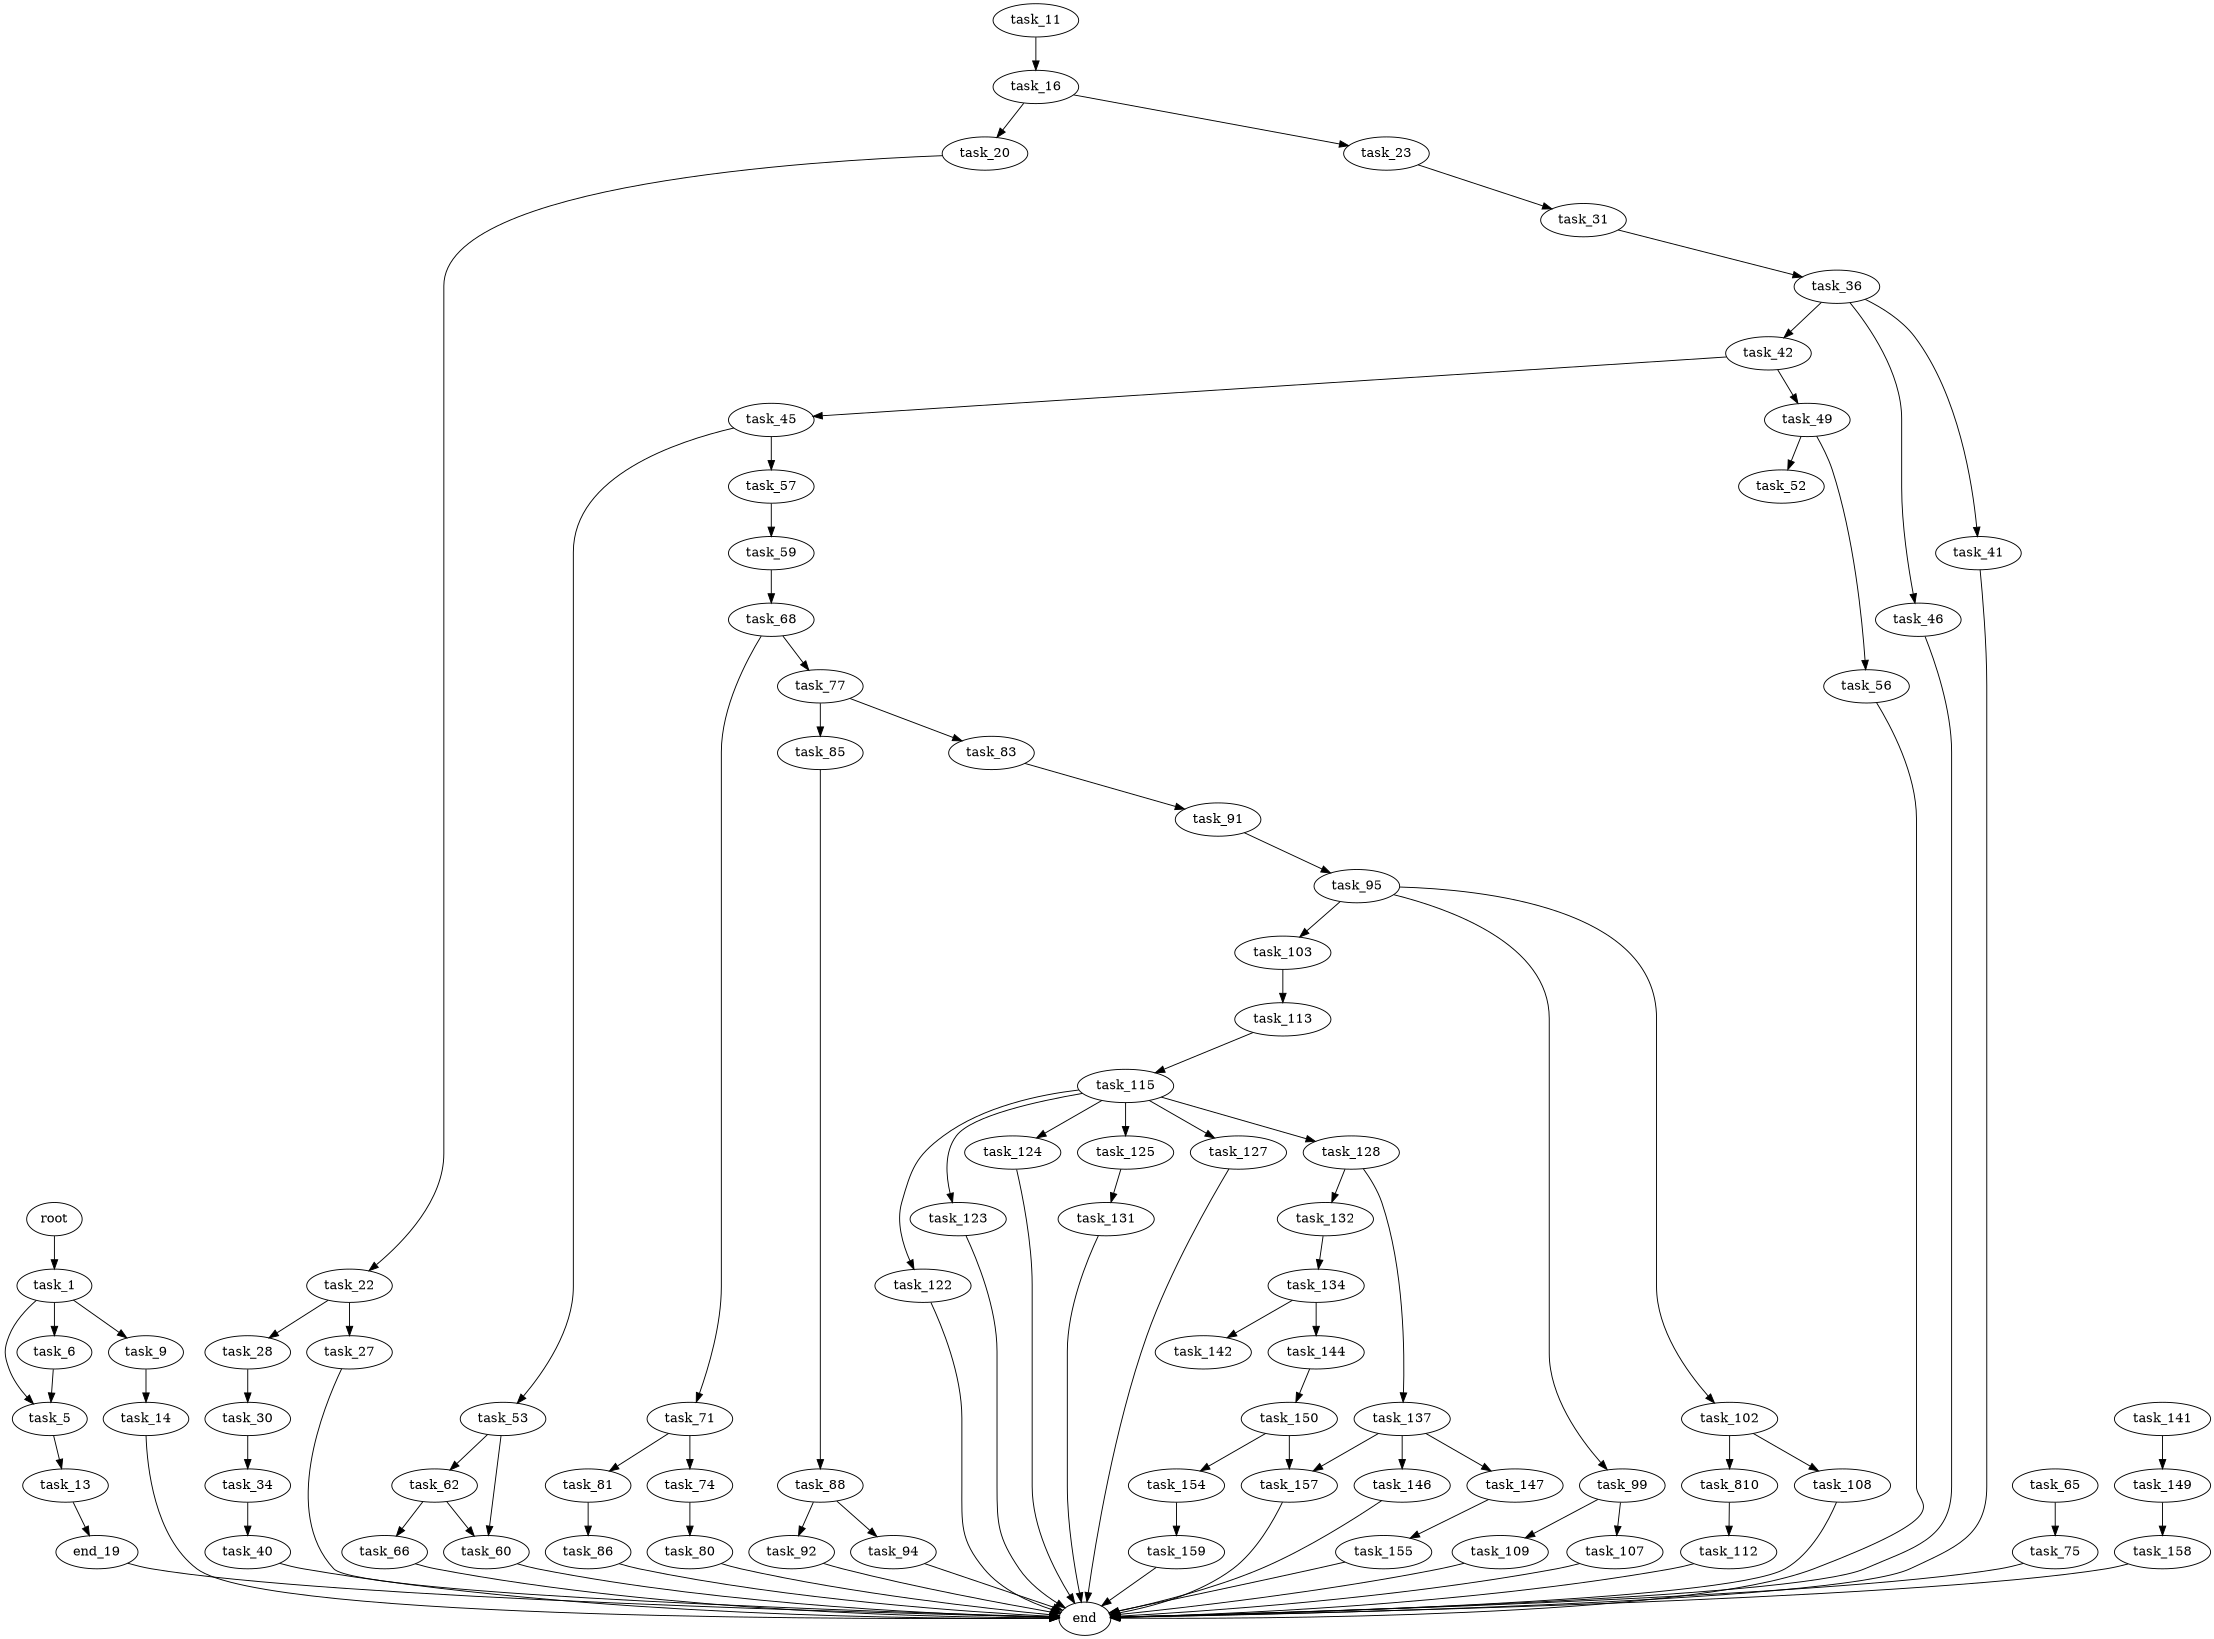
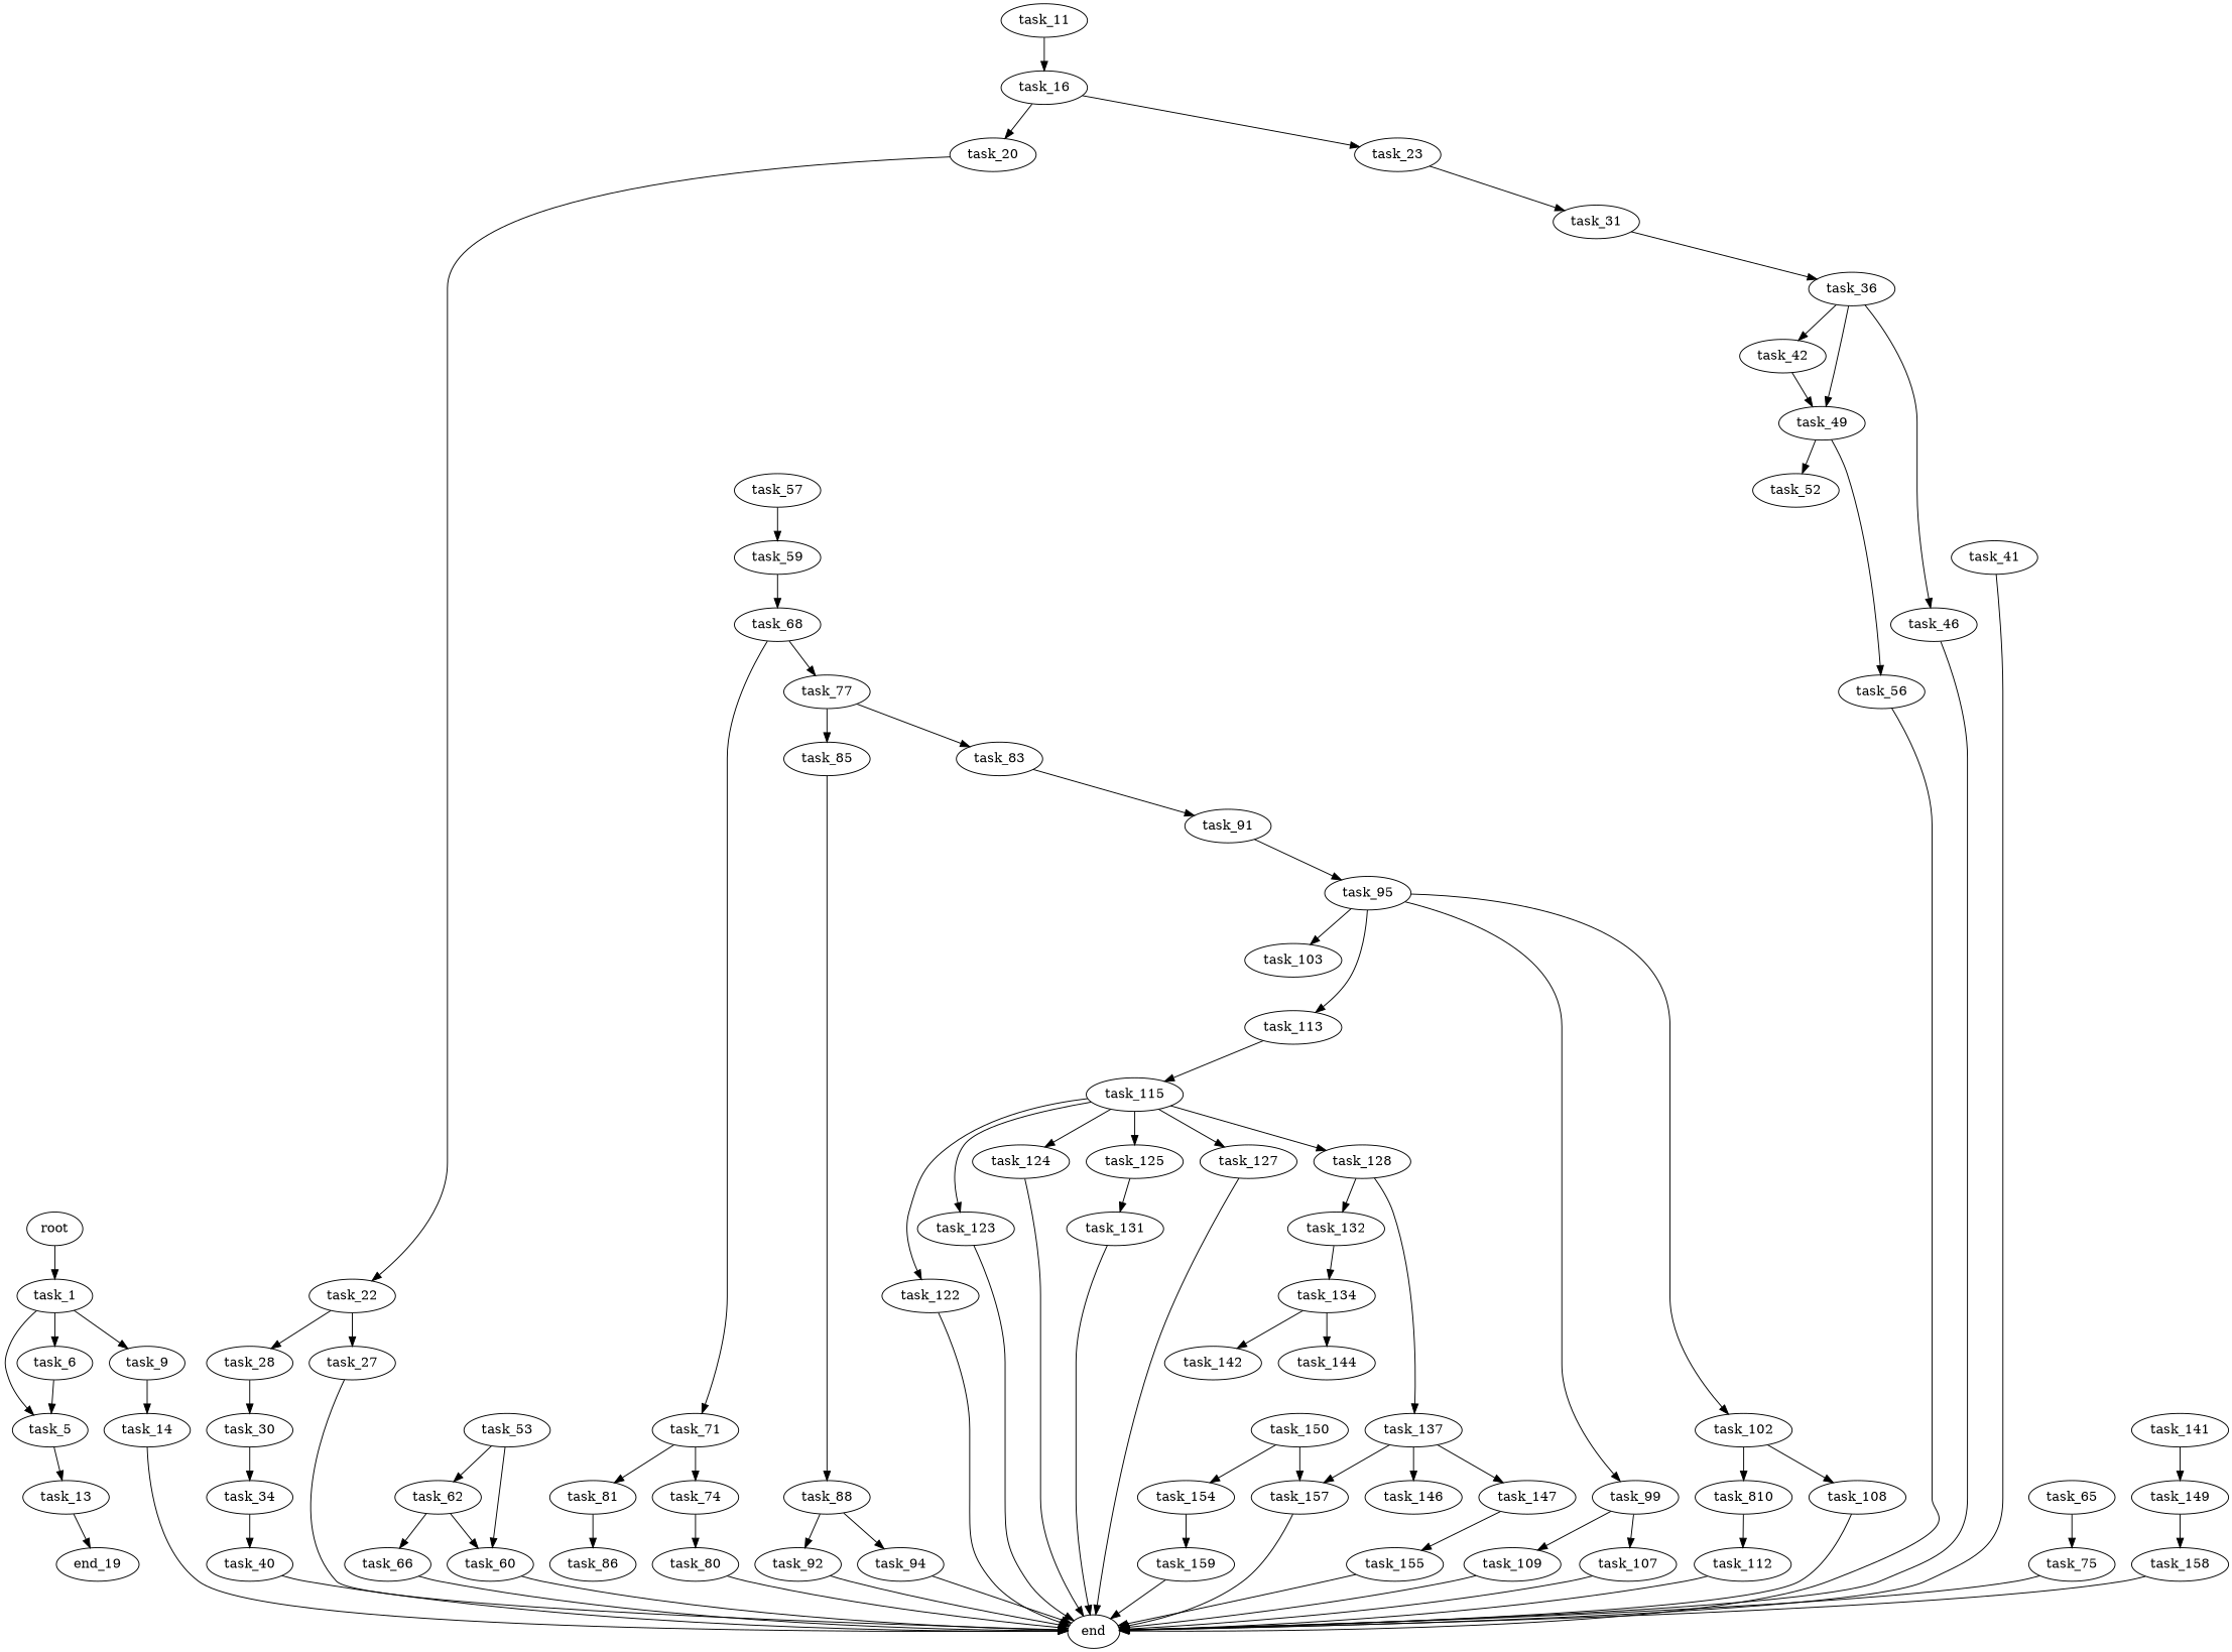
  digraph {
    root
    task_1
    task_5
    task_6
    task_9
    task_13
    task_14
    n8 [label=end_19]
    task_11
    task_16
    end
    task_20
    task_23
    task_22
    task_31
    task_27
    task_28
    task_36
    task_30
    task_34
    task_41
    task_42
    task_46
    task_40
-   task_45
    task_49
    task_53
    task_57
    task_52
    task_56
    task_60
    task_62
    task_59
    task_66
    task_68
    task_65
    task_75
    task_71
    task_77
    task_74
    task_81
    task_83
    task_85
    task_80
    task_86
    task_91
    task_88
    task_95
    task_92
    task_94
    task_99
    task_102
    task_103
    task_107
    task_109
    task_108
    n57 [label=task_810]
    task_113
    task_112
    task_115
    task_122
    task_123
    task_124
    task_125
    task_127
    task_128
    task_131
    task_132
    task_137
    task_134
    task_146
    task_147
    task_157
    task_142
    task_144
    task_141
    task_149
    task_155
    task_150
    task_154
    task_158
    task_159
    root -> task_1
    task_1 -> task_5
    task_1 -> task_6
    task_1 -> task_9
    task_5 -> task_13
    task_6 -> task_5
    task_9 -> task_14
    task_13 -> n8
    task_14 -> end
-   n8 -> end
    task_11 -> task_16
    task_16 -> task_20
    task_16 -> task_23
    task_20 -> task_22
    task_23 -> task_31
    task_22 -> task_27
    task_22 -> task_28
    task_31 -> task_36
    task_27 -> end
    task_28 -> task_30
-   task_36 -> task_41
+   task_36 -> task_49
    task_36 -> task_42
    task_36 -> task_46
    task_30 -> task_34
    task_34 -> task_40
    task_41 -> end
-   task_42 -> task_45
    task_42 -> task_49
    task_46 -> end
    task_40 -> end
-   task_45 -> task_53
-   task_45 -> task_57
    task_49 -> task_52
    task_49 -> task_56
    task_53 -> task_60
    task_53 -> task_62
    task_57 -> task_59
    task_56 -> end
    task_60 -> end
    task_62 -> task_60
    task_62 -> task_66
    task_59 -> task_68
    task_66 -> end
    task_68 -> task_71
    task_68 -> task_77
    task_65 -> task_75
    task_75 -> end
    task_71 -> task_74
    task_71 -> task_81
    task_77 -> task_83
    task_77 -> task_85
    task_74 -> task_80
    task_81 -> task_86
    task_83 -> task_91
    task_85 -> task_88
    task_80 -> end
-   task_86 -> end
    task_91 -> task_95
    task_88 -> task_92
    task_88 -> task_94
    task_95 -> task_99
    task_95 -> task_102
    task_95 -> task_103
    task_92 -> end
    task_94 -> end
    task_99 -> task_107
    task_99 -> task_109
    task_102 -> task_108
    task_102 -> n57
-   task_103 -> task_113
+   task_95 -> task_113
    task_107 -> end
    task_109 -> end
    task_108 -> end
    n57 -> task_112
    task_113 -> task_115
    task_112 -> end
    task_115 -> task_122
    task_115 -> task_123
    task_115 -> task_124
    task_115 -> task_125
    task_115 -> task_127
    task_115 -> task_128
    task_122 -> end
    task_123 -> end
    task_124 -> end
    task_125 -> task_131
    task_127 -> end
    task_128 -> task_132
    task_128 -> task_137
    task_131 -> end
    task_132 -> task_134
    task_137 -> task_146
    task_137 -> task_147
    task_137 -> task_157
    task_134 -> task_142
    task_134 -> task_144
-   task_146 -> end
    task_147 -> task_155
    task_157 -> end
-   task_144 -> task_150
    task_141 -> task_149
    task_149 -> task_158
    task_155 -> end
    task_150 -> task_157
    task_150 -> task_154
    task_154 -> task_159
    task_158 -> end
    task_159 -> end
  }
